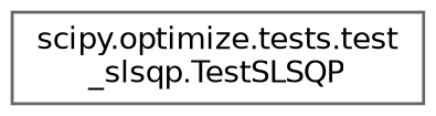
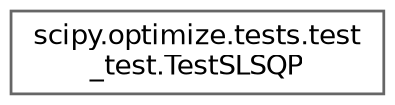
  digraph {
    rankdir=LR
    fontname="DejaVu Sans"
-   n1 [color=grey40 fillcolor=white fontname="DejaVu Sans" fontsize=10 height=0.2 label="scipy.optimize.tests.test\l_slsqp.TestSLSQP" shape=box style=filled width=0.4]
+   n1 [color=grey40 fillcolor=white fontname="DejaVu Sans" fontsize=10 height=0.2 label="scipy.optimize.tests.test\l_test.TestSLSQP" shape=box style=filled width=0.4]
  }
